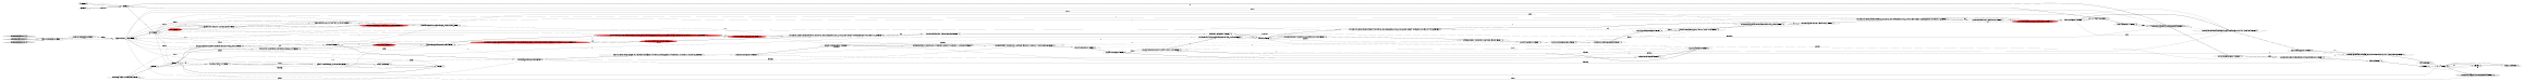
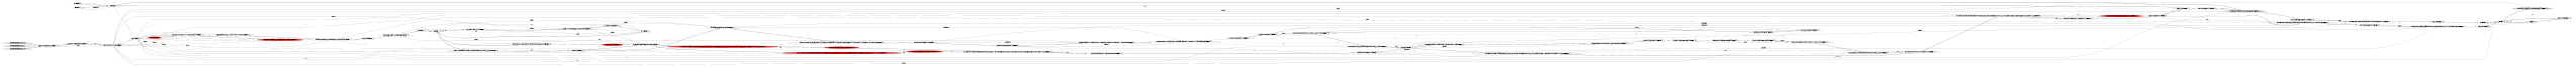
  digraph {
    fontname="Patrick Hand"
    rankdir=LR
    node [fillcolor=white fontname="Patrick Hand" shape=ellipse style=filled]
    edge [fontname="Patrick Hand" style=bold]
    n1 [label="i++@@@67@@@['0', '0', '1']"]
    n2 [label="i < n@@@66@@@['0', '0', '1']" shape=diamond]
    n3 [fillcolor=lightgray label="System.out.println(\"END \" + clusterName + \" at \" + new Date(System.currentTimeMillis()))@@@70@@@['1', '1', '1']"]
    n4 [label="final int n = 2@@@6@@@['1', '1', '1']"]
    n5 [label="participants(i(.syncStop()@@@68@@@['1', '1', '1']"]
    n6 [fillcolor=red label="Assert.assertTrue(result,\"Controller should have 8 + 5*n zk-watchers.\")@@@30@@@['1', '0', '0']"]
    n7 [fillcolor=red label="Assert.assertTrue(result,\"Controller has incorrect number of zk-watchers.\")@@@31@@@['0', '1', '0']"]
    n8 [label="result = TestHelper.verify(new TestHelper.Verifier(){@Override public boolean verify(){Map<String,Set<String>> watchers = ZkTestHelper.getListenersBySession(ZK_ADDR)Set<String> watchPaths = watchers.get(\"0x\" + participantManagerToExpire.getSessionId())return watchPaths.size() == 1}},2000)@@@32@@@['1', '1', '0']"]
    n9 [label="Assert.assertTrue(result,\"Participant should have 1 zk-watcher. MESSAGESHelixTaskExecutor\")@@@40@@@['1', '1', '0']"]
    n10 [label="int controllerHandlerNb = controller.getHandlers().size()@@@41@@@['1', '1', '0']"]
    n11 [label="Assert.assertTrue(result)@@@41@@@['1', '1', '1']"]
    n12 [label="Assert.assertEquals(controllerHandlerNb,11,\"HelixController should have 10 (5+2n) callback handlers for 2 (n) participant\")@@@43@@@['1', '1', '0']"]
    n13 [label="Assert.assertEquals(handlerNb,controllerHandlerNb,\"controller callback handlers should not increase after participant session expiry, but was \" + printHandlers(controller))@@@61@@@['0', '0', '1']"]
    n14 [label="handlerNb = participantManagerToExpire.getHandlers().size()@@@72@@@['1', '1', '0']"]
    n15 [label="Assert.assertEquals(handlerNb,particHandlerNb,\"participant callback handlers should not increase after participant session expiry\")@@@73@@@['1', '1', '0']"]
    n16 [label="result = TestHelper.verify(new TestHelper.Verifier(){@Override public boolean verify(){Map<String,Set<String>> watchers = ZkTestHelper.getListenersBySession(ZK_ADDR)Set<String> watchPaths = watchers.get(\"0x\" + controller.getSessionId())return watchPaths.size() == (8 + 5 * n)}},500)@@@42@@@['0', '0', '1']"]
    n17 [label="int particHandlerNb = participantManager.getHandlers().size()@@@32@@@['0', '0', '1']"]
    n18 [label="Assert.assertEquals(particHandlerNb,1,\"HelixParticipant should have 1 (msgHelixTaskExecutor) callback handlers\")@@@44@@@['1', '1', '0']"]
    n19 [label="Assert.assertEquals(controllerHandlerNb,11,\"HelixController should have 10 (6+2n) callback handlers for 2 participant, but was \" + controllerHandlerNb + \", \" + printHandlers(controller))@@@33@@@['0', '0', '1']"]
    n20 [label="int i = 0@@@75@@@['1', '1', '0']"]
    n21 [label="i++@@@77@@@['1', '1', '0']"]
    n22 [label="i < n@@@76@@@['1', '1', '0']" shape=diamond]
    n23 [label="participants(i(.syncStop()@@@78@@@['1', '1', '0']"]
    n24 [fillcolor=lightgray label="System.out.println(\"END \" + clusterName + \" at \" + new Date(System.currentTimeMillis()))@@@80@@@['1', '1', '0']"]
    n25 [label="MockParticipantManager(( participants = new MockParticipantManager((((@@@11@@@['1', '1', '1']"]
    n26 [label="int i = 0@@@12@@@['1', '1', '1']"]
    n27 [label="final MockParticipantManager participantManagerToExpire = participants(1(@@@22@@@['1', '1', '0']"]
    n28 [label="final MockParticipantManager participantManager = participants(0(@@@21@@@['0', '0', '1']"]
    n29 [label="String instanceName = \"localhost_\" + (12918 + i)@@@15@@@['1', '1', '1']"]
    n30 [label="i < n@@@13@@@['1', '1', '1']" shape=diamond]
    n31 [fillcolor=red label="result = TestHelper.verify(new TestHelper.Verifier(){@Override public boolean verify(){Map<String,Set<String>> watchers = ZkTestHelper.getListenersBySession(ZK_ADDR)Set<String> watchPaths = watchers.get(\"0x\" + controller.getSessionId())return watchPaths.size() == (8 + 5 * n)}},500)@@@22@@@['1', '0', '0']"]
    n32 [fillcolor=red label="boolean result = TestHelper.verify(new TestHelper.Verifier(){@Override public boolean verify(){Map<String,Set<String>> watchers = ZkTestHelper.getListenersBySession(ZK_ADDR)Set<String> watchPaths = watchers.get(\"0x\" + controller.getSessionId())return watchPaths.size() == (7 + r + (4 + r) * n)}},2000)@@@23@@@['0', '1', '0']"]
    n33 [label="Assert.assertEquals(handlerNb,particHandlerNb,\"participant callback handlers should not increase after participant session expiry, but was \" + printHandlers(participantManager))@@@63@@@['0', '0', '1']"]
    n34 [label="TestHelper.verify(new TestHelper.Verifier(){@Override public boolean verify(){int controllerHandlerNb = controller.getHandlers().size()int particHandlerNb = participantManager.getHandlers().size()if (controllerHandlerNb == 10 && particHandlerNb == 2) return truereturn false}},1000)@@@22@@@['0', '0', '1']"]
    n35 [label="Assert.assertEquals(particHandlerNb,1,\"HelixParticipant should have 1 (msgHelixTaskExecutor) callback handler, but was \" + particHandlerNb + \", \" + printHandlers(participantManager))@@@34@@@['0', '0', '1']"]
    n36 [label="System.out.println(\"Expiring controller session...\")@@@35@@@['0', '0', '1']"]
    n37 [label="String oldSessionId = controller.getSessionId()@@@36@@@['0', '0', '1']"]
    n38 [label="System.out.println(\"Expired controller session. oldSessionId: \" + oldSessionId + \", newSessionId: \" + newSessionId)@@@39@@@['0', '0', '1']"]
    n39 [label="ZkTestHelper.expireSession(controller.getZkClient())@@@37@@@['0', '0', '1']"]
    n40 [fillcolor=lightgray label="testCbHandlerLeakOnParticipantSessionExpiry['1', '0', '0']" shape=diamond]
    n41 [label="String className = TestHelper.getTestClassName()@@@3@@@['1', '1', '1']"]
    n42 [label="String clusterName = className + \"_\" + methodName@@@5@@@['1', '1', '1']"]
    n43 [label="String methodName = TestHelper.getTestMethodName()@@@4@@@['1', '1', '1']"]
    n44 [label="result = ClusterStateVerifier.verifyByPolling(new ClusterStateVerifier.BestPossAndExtViewZkVerifier(ZK_ADDR,clusterName))@@@50@@@['1', '1', '0']"]
    n45 [label="Assert.assertTrue(result,\"Controller should have 8 + 5*n zk-watchers after session expiry.\")@@@50@@@['1', '1', '1']"]
    n46 [label="result = TestHelper.verify(new TestHelper.Verifier(){@Override public boolean verify(){Map<String,Set<String>> watchers = ZkTestHelper.getListenersBySession(ZK_ADDR)Set<String> watchPaths = watchers.get(\"0x\" + participantManager.getSessionId())return watchPaths.size() == 1}},500)@@@51@@@['1', '1', '1']"]
    n47 [label="controller.syncStop()@@@74@@@['1', '1', '0']"]
    n48 [label="controller.syncStop()@@@64@@@['0', '0', '1']"]
    n49 [label="System.out.println(\"Expried participant session. oldSessionId: \" + oldSessionId + \", newSessionId: \" + newSessionId)@@@49@@@['1', '1', '0']"]
    n50 [label="result = ClusterStateVerifier.verifyByPolling(new ClusterStateVerifier.BestPossAndExtViewZkVerifier(ZK_ADDR,clusterName))@@@40@@@['0', '0', '1']"]
    n51 [label="participants(i( = new MockParticipantManager(ZK_ADDR,clusterName,instanceName)@@@16@@@['1', '1', '1']"]
    n52 [label="boolean result = ClusterStateVerifier.verifyByZkCallback(new ClusterStateVerifier.BestPossAndExtViewZkVerifier(ZK_ADDR,clusterName))@@@19@@@['1', '0', '1']"]
    n53 [label="participants(i(.syncStart()@@@17@@@['1', '1', '1']"]
    n54 [label="i++@@@14@@@['1', '1', '1']"]
    n55 [label="HelixClusterVerifier verifier = new BestPossibleExternalViewVerifier.Builder(clusterName).setZkAddr(ZK_ADDR).build()@@@20@@@['0', '1', '0']"]
    n56 [label="String oldSessionId = participantManagerToExpire.getSessionId()@@@46@@@['1', '1', '0']"]
    n57 [label="ZkTestHelper.expireSession(participantManagerToExpire.getZkClient())@@@47@@@['1', '1', '0']"]
    n58 [label="String newSessionId = participantManagerToExpire.getSessionId()@@@48@@@['1', '1', '0']"]
    n59 [label="Assert.assertTrue(result)@@@20@@@['1', '0', '1']"]
    n60 [fillcolor=red label="Assert.assertTrue(verifier.verify())@@@21@@@['0', '1', '0']"]
    n61 [label="String newSessionId = controller.getSessionId()@@@38@@@['0', '0', '1']"]
    n62 [label="int controllerHandlerNb = controller.getHandlers().size()@@@31@@@['0', '0', '1']"]
    n63 [fillcolor=red label="TestHelper.setupCluster(clusterName,ZK_ADDR,12918,\"localhost\",\"TestDB\",r,32,n,2,\"MasterSlave\",true)@@@9@@@['0', '1', '0']"]
    n64 [label="TestHelper.setupCluster(clusterName,ZK_ADDR,12918,\"localhost\",\"TestDB\",1,32,n,2,\"MasterSlave\",true)@@@8@@@['1', '0', '1']"]
    n65 [fillcolor=red label="final int r = 2@@@7@@@['0', '1', '0']"]
    n66 [label="System.out.println(\"START \" + clusterName + \" at \" + new Date(System.currentTimeMillis()))@@@7@@@['1', '1', '1']"]
    n67 [label="final ClusterControllerManager controller = new ClusterControllerManager(ZK_ADDR,clusterName,\"controller_0\")@@@9@@@['1', '1', '1']"]
    n68 [fillcolor=red label="Assert.assertTrue(result,\"Controller has incorrect number of zk-watchers after session expiry.\")@@@60@@@['0', '1', '0']"]
    n69 [label="Assert.assertTrue(result,\"Participant should have 1 zk-watcher after session expiry.\")@@@59@@@['1', '0', '1']"]
    n70 [fillcolor=lightgray label="testCbHandlerLeakOnControllerSessionExpiry['0', '0', '1']" shape=diamond]
+   n71 [label="controller.syncStart()@@@10@@@['1', '1', '1']"]
    n72 [label="handlerNb = participantManager.getHandlers().size()@@@62@@@['0', '0', '1']"]
    n73 [fillcolor=lightgray label="testCbHandlerLeakOnParticipantSessionExpiry['0', '1', '0']" shape=diamond]
    n74 [label="System.out.println(\"Expiring participant session...\")@@@45@@@['1', '1', '0']"]
    n75 [label="int handlerNb = controller.getHandlers().size()@@@60@@@['1', '1', '1']"]
    n76 [label="int handlerNb = controller.getHandlers().size()@@@70@@@['1', '1', '0']"]
    n77 [label="int i = 0@@@65@@@['0', '0', '1']"]
    n1 -> n2 [label=i style=solid]
    n1 -> n2
    n2 -> n1 [label=controllerHandlerNb style=dotted]
    n2 -> n3
    n2 -> n4 [label=n style=solid]
    n2 -> n5
    n2 -> n5 [label=true style=dotted]
    n3 -> n13 [label=0 style=dashed]
    n3 -> n14
    n4 -> n16 [label=n style=solid]
    n4 -> n22 [label=n style=solid]
    n4 -> n30 [label=n style=solid]
    n4 -> n31 [label=n style=solid]
    n4 -> n32 [label=n style=solid]
    n4 -> n46 [label=n style=solid]
    n4 -> n63 [label=n style=solid]
    n4 -> n64 [label=n style=solid]
    n4 -> n65
    n4 -> n66
    n5 -> n76
    n6 -> n7 [label=0 style=dashed]
    n6 -> n8
    n7 -> n8
    n8 -> n9 [label=result style=solid]
    n8 -> n9
    n9 -> n10
    n10 -> n3 [label=controllerHandlerNb style=solid]
    n10 -> n11
    n10 -> n12 [label=controllerHandlerNb style=solid]
    n11 -> n12
    n11 -> n15 [label=particHandlerNb style=solid]
    n11 -> n16
    n11 -> n17 [label=0 style=dashed]
    n11 -> n18 [label=particHandlerNb style=solid]
    n12 -> n18
    n12 -> n19 [label=0 style=dashed]
    n13 -> n72
    n14 -> n15
    n14 -> n15 [label=handlerNb style=solid]
    n14 -> n72 [label=0 style=dashed]
    n15 -> n33 [label=0 style=dashed]
    n15 -> n47
    n16 -> n45
    n16 -> n45 [label=result style=solid]
    n17 -> n19
    n17 -> n33 [label=particHandlerNb style=solid]
    n17 -> n35 [label=particHandlerNb style=solid]
    n18 -> n35 [label=0 style=dashed]
    n18 -> n74
    n19 -> n35
    n20 -> n21 [label=i style=solid]
    n20 -> n22 [label=i style=solid]
    n20 -> n22
    n21 -> n22 [label=i style=solid]
    n21 -> n22
    n21 -> n23
    n22 -> n21 [label=true style=dotted]
    n22 -> n23 [label=true style=dotted]
    n22 -> n23
    n22 -> n24
    n25 -> n26
    n25 -> n27 [label=participants style=solid]
    n25 -> n28 [label=participants style=solid]
    n26 -> n29 [label=i style=solid]
    n26 -> n30 [label=i style=solid]
    n26 -> n30
    n27 -> n28 [label=0 style=dashed]
    n27 -> n31
    n27 -> n32
    n28 -> n33 [label=participantManager style=solid]
    n28 -> n34
    n28 -> n35 [label=participantManager style=solid]
    n29 -> n51 [label=instanceName style=solid]
    n29 -> n51
    n30 -> n29 [label=true style=dotted]
    n30 -> n29
    n30 -> n51 [label=true style=dotted]
    n30 -> n52
-   n30 -> n53 [label=participantManager style=dotted]
+   n30 -> n53 [label=true style=dotted]
    n30 -> n54 [label=controller style=dotted]
    n30 -> n55
    n31 -> n6
    n31 -> n6 [label=result style=solid]
    n31 -> n32 [label=0 style=dashed]
    n31 -> n34 [label=0 style=dashed]
    n32 -> n7 [label=result style=solid]
    n32 -> n7
    n33 -> n48
    n34 -> n62
    n35 -> n36
    n36 -> n37
    n37 -> n38 [label=oldSessionId style=solid]
    n37 -> n39
    n38 -> n50
    n39 -> n61
    n40 -> n41
    n41 -> n42 [label=className style=solid]
    n41 -> n43
    n42 -> n3 [label=clusterName style=solid]
    n42 -> n4
    n42 -> n24 [label=clusterName style=solid]
    n42 -> n44 [label=clusterName style=solid]
    n42 -> n50 [label=clusterName style=solid]
    n42 -> n51 [label=clusterName style=solid]
    n42 -> n52 [label=clusterName style=solid]
    n42 -> n63 [label=clusterName style=solid]
    n42 -> n64 [label=clusterName style=solid]
    n42 -> n66 [label=clusterName style=solid]
    n42 -> n67 [label=clusterName style=solid]
    n43 -> n42 [label=methodName style=solid]
    n43 -> n42
    n44 -> n45 [label=result style=solid]
    n44 -> n45
    n45 -> n46
    n46 -> n68
    n46 -> n68 [label=result style=solid]
    n46 -> n69
    n46 -> n69 [label=result style=solid]
    n47 -> n20
    n48 -> n22
    n49 -> n38 [label=0 style=dashed]
    n49 -> n44
    n50 -> n11 [label=result style=solid]
    n50 -> n11
    n51 -> n27 [label=participants style=solid]
    n51 -> n28 [label=participants style=solid]
    n51 -> n53
    n51 -> n54 [label=i style=solid]
    n52 -> n59 [label=result style=solid]
    n52 -> n59
    n53 -> n54
    n54 -> n29 [label=i style=solid]
    n54 -> n30
    n54 -> n30 [label=i style=solid]
    n55 -> n60
    n56 -> n37 [label=0 style=dashed]
    n56 -> n49 [label=oldSessionId style=solid]
    n56 -> n57
    n57 -> n39 [label=0 style=dashed]
    n57 -> n58
    n58 -> n49 [label=newSessionId style=solid]
    n58 -> n49
    n58 -> n61 [label=0 style=dashed]
    n59 -> n27
    n59 -> n28
    n59 -> n60 [label=0 style=dashed]
    n60 -> n27
    n61 -> n38 [label=newSessionId style=solid]
    n61 -> n38
    n62 -> n13 [label=controllerHandlerNb style=solid]
    n62 -> n17
    n62 -> n19 [label=controllerHandlerNb style=solid]
    n63 -> n67
    n64 -> n63 [label=0 style=dashed]
    n64 -> n67
    n65 -> n32 [label=r style=solid]
    n65 -> n46 [label=r style=solid]
    n65 -> n63 [label=r style=solid]
    n65 -> n66
    n66 -> n63
    n66 -> n64
    n67 -> n13 [label=controller style=solid]
    n67 -> n19 [label=controller style=solid]
+   n67 -> n71
    n68 -> n75
    n69 -> n68 [label=0 style=dashed]
    n69 -> n75
    n70 -> n41
+   n71 -> n25
    n72 -> n33 [label=handlerNb style=solid]
    n72 -> n33
    n73 -> n41
    n74 -> n36 [label=0 style=dashed]
    n74 -> n56
    n75 -> n5 [label=result style=solid]
    n75 -> n5
    n75 -> n13
    n75 -> n13 [label=handlerNb style=solid]
    n76 -> n3
    n76 -> n3 [label=handlerNb style=solid]
    n77 -> n2 [label=i style=solid]
    n77 -> n2
  }
